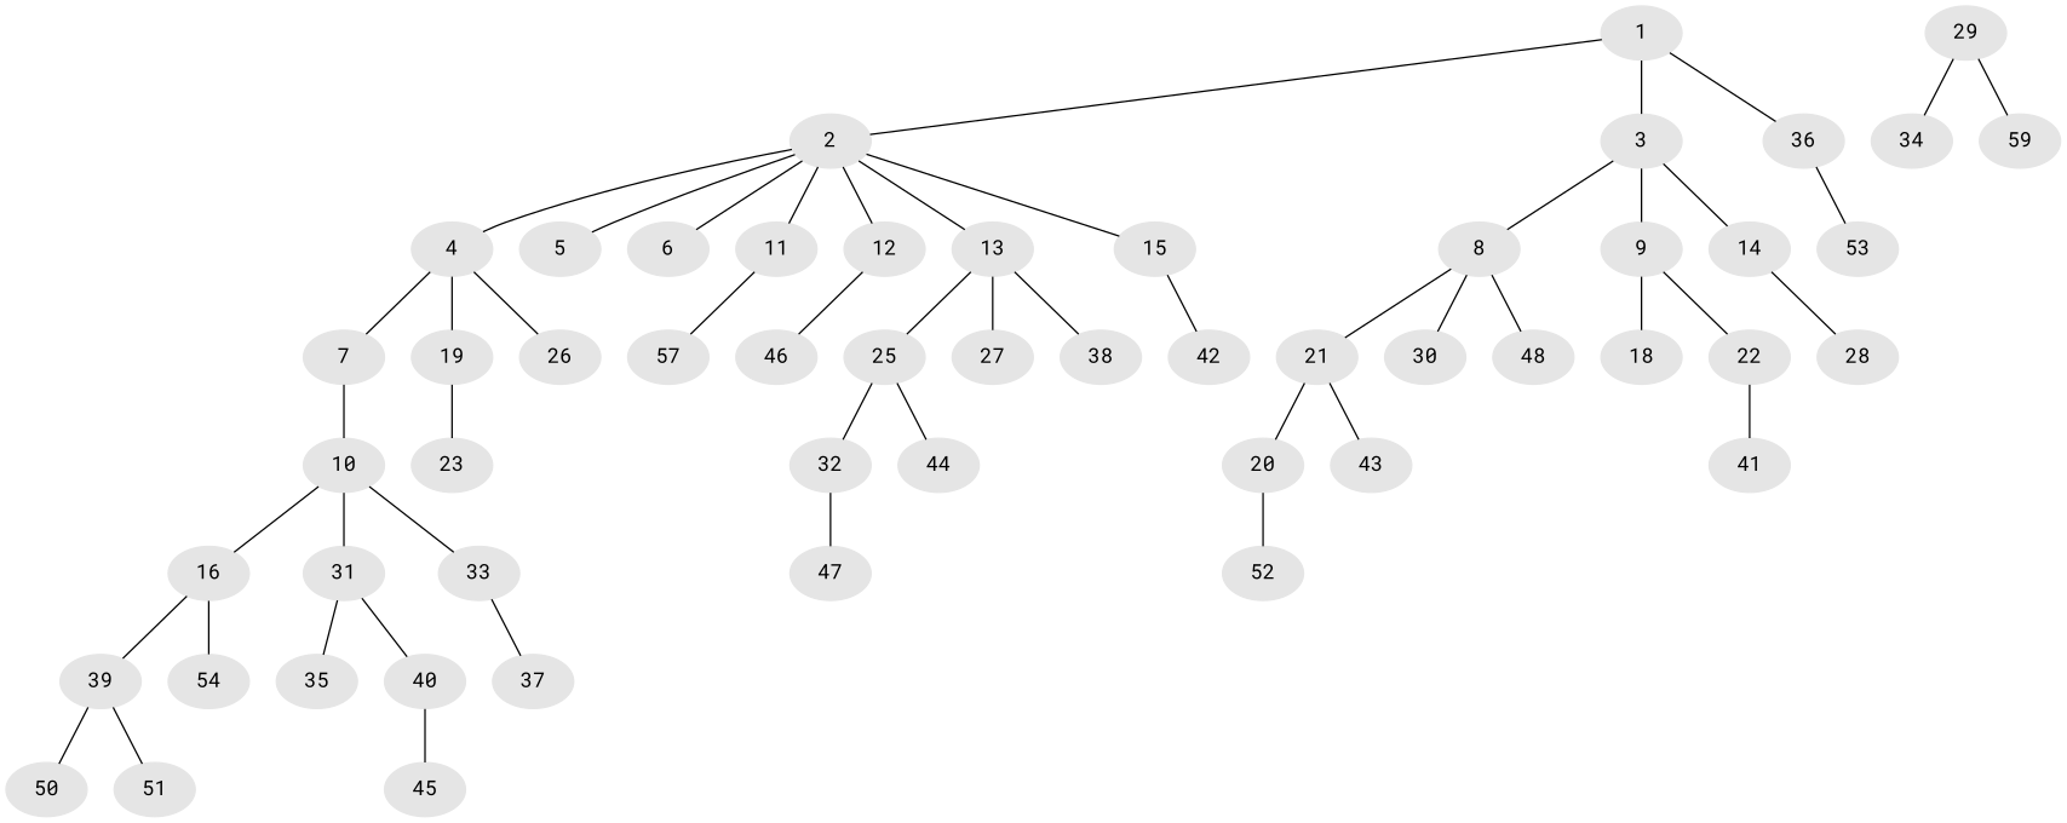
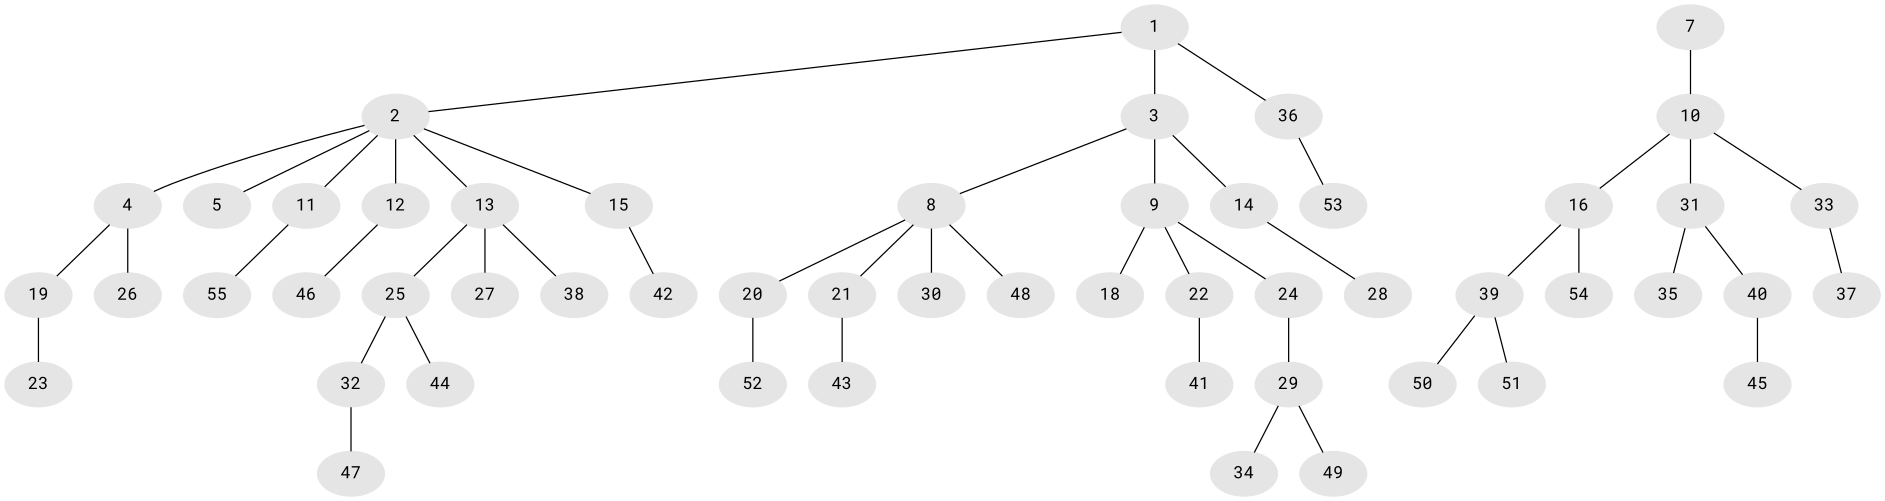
  graph {
    fontname="Roboto Mono"
    node [color=gray90 fontname="Roboto Mono" style=filled]
    edge [fontname="Roboto Mono"]
    1
    2
    3
    36
    4
    5
-   6
    11
    12
    13
    15
    8
    9
    14
    53
    7
    19
    26
-   55 [label=57]
+   55
    46
    25
    27
    38
    42
    20
    21
    30
    48
    18
    22
+   24
    28
    10
    23
    16
    31
    33
    52
    43
    41
    29
    39
    54
    35
    40
    37
    32
    44
    50
    51
    34
-   49 [label=59]
+   49
    47
    45
    1 -- 2
    1 -- 3
    1 -- 36
    2 -- 4
    2 -- 5
-   2 -- 6
    2 -- 11
    2 -- 12
    2 -- 13
    2 -- 15
    3 -- 8
    3 -- 9
    3 -- 14
    36 -- 53
-   4 -- 7
    4 -- 19
    4 -- 26
    11 -- 55
    12 -- 46
    13 -- 25
    13 -- 27
    13 -- 38
    15 -- 42
-   21 -- 20
+   8 -- 20
    8 -- 21
    8 -- 30
    8 -- 48
    9 -- 18
    9 -- 22
+   9 -- 24
    14 -- 28
    7 -- 10
    19 -- 23
    25 -- 32
    25 -- 44
    20 -- 52
    21 -- 43
    22 -- 41
+   24 -- 29
    10 -- 16
    10 -- 31
    10 -- 33
    16 -- 39
    16 -- 54
    31 -- 35
    31 -- 40
    33 -- 37
    29 -- 34
    29 -- 49
    39 -- 50
    39 -- 51
    40 -- 45
    32 -- 47
  }
